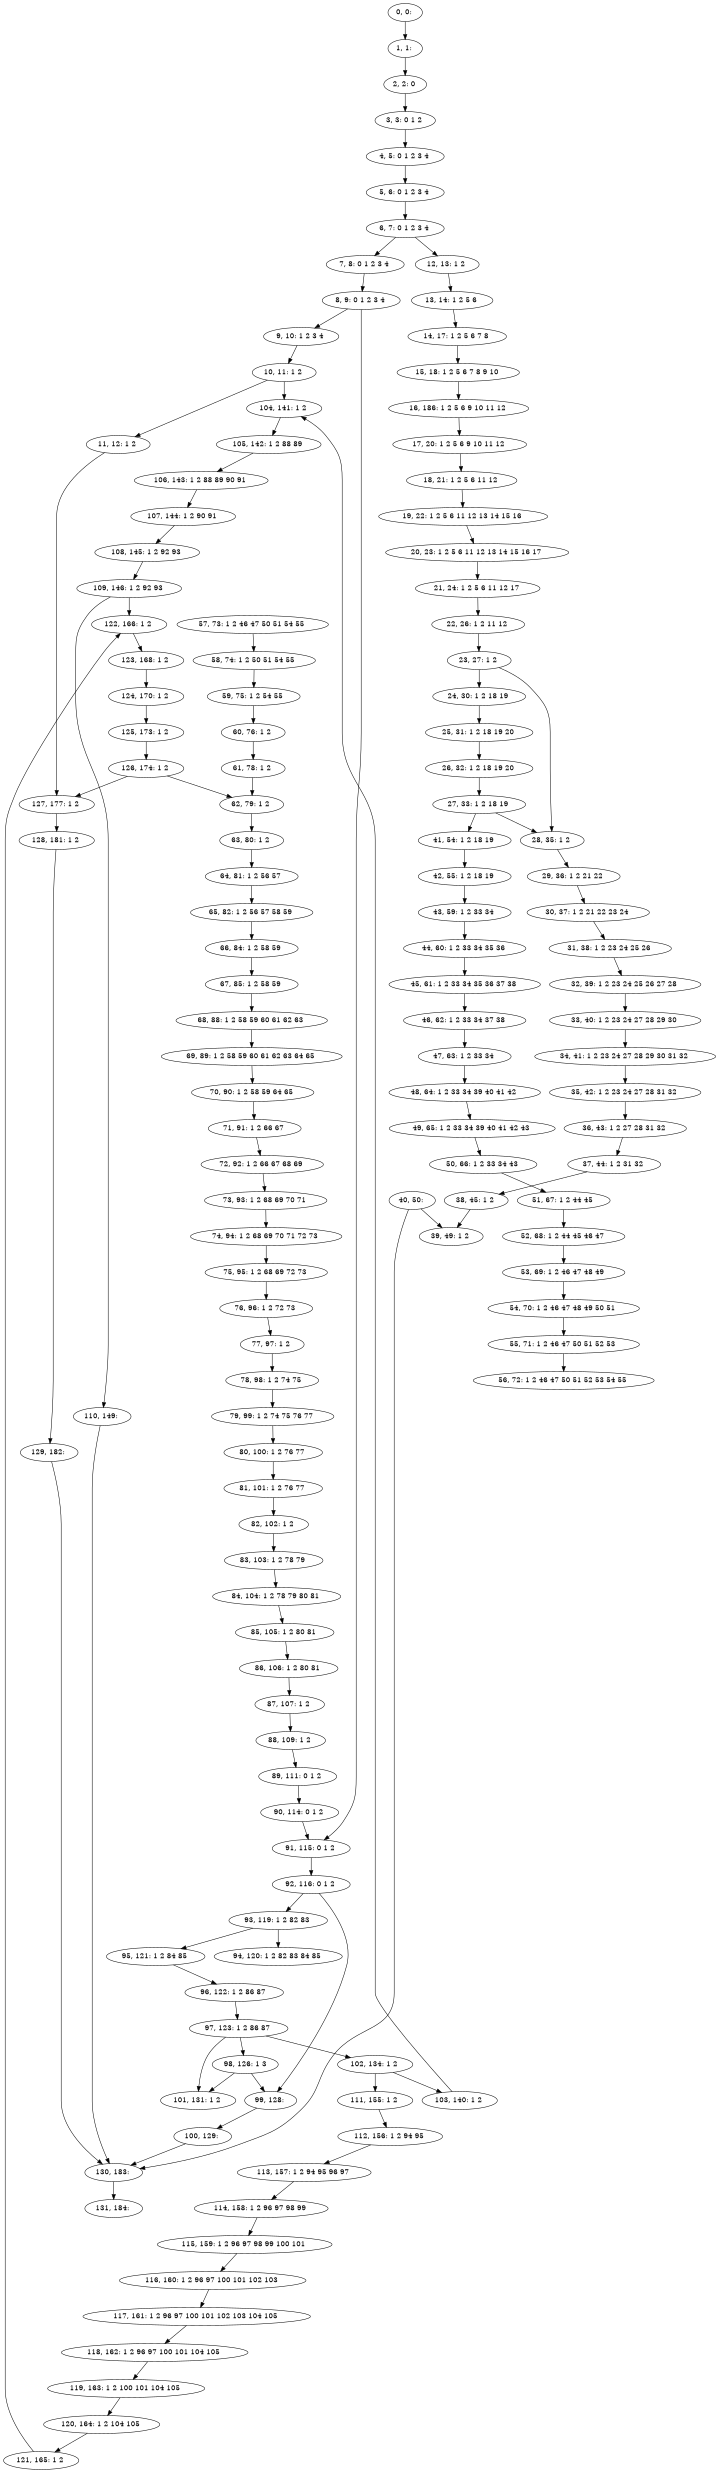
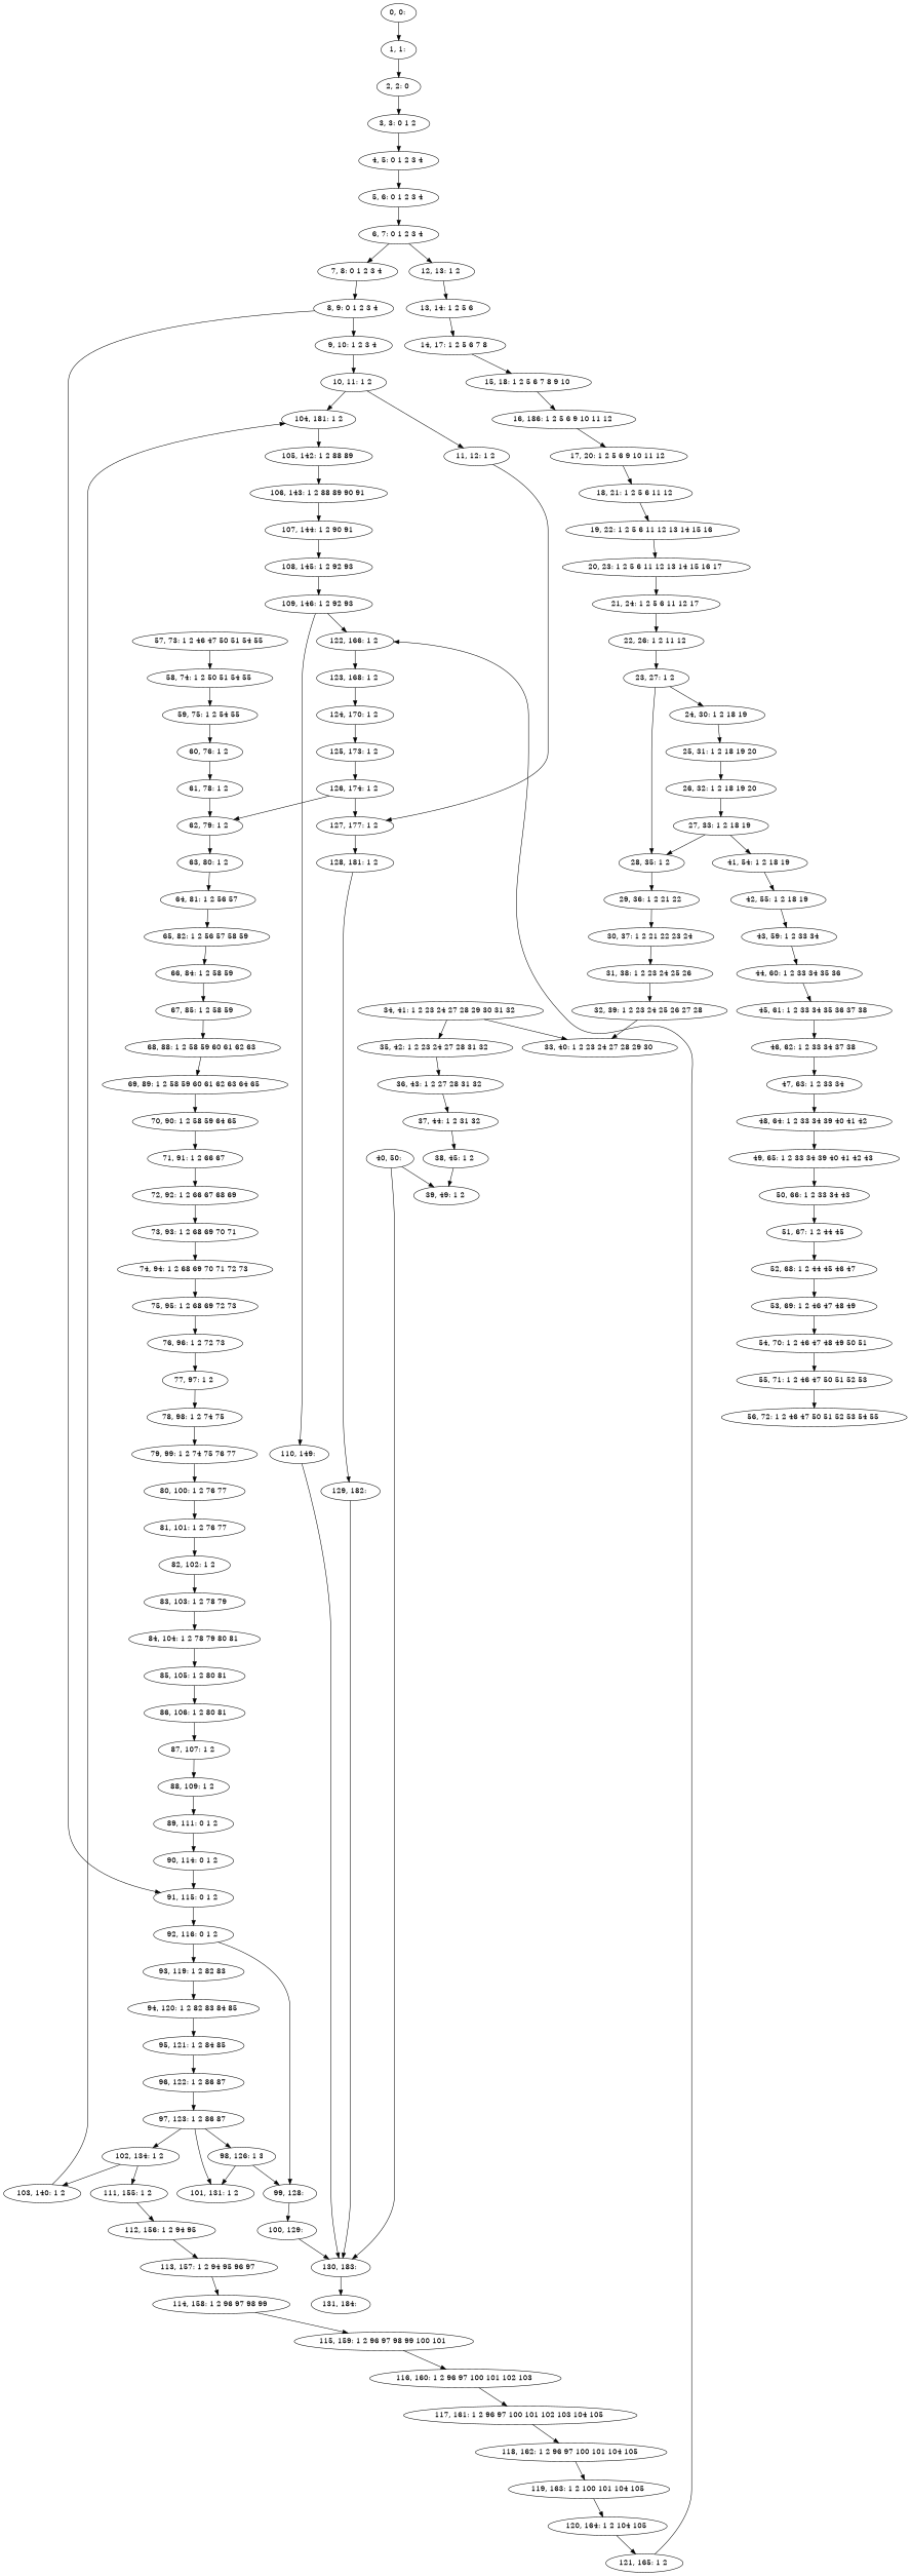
  digraph {
    n1 [label="0, 0: "]
    n2 [label="1, 1: "]
    n3 [label="2, 2: 0 "]
    n4 [label="3, 3: 0 1 2 "]
    n5 [label="4, 5: 0 1 2 3 4 "]
    n6 [label="5, 6: 0 1 2 3 4 "]
    n7 [label="6, 7: 0 1 2 3 4 "]
    n8 [label="7, 8: 0 1 2 3 4 "]
    n9 [label="12, 13: 1 2 "]
    n10 [label="8, 9: 0 1 2 3 4 "]
    n11 [label="13, 14: 1 2 5 6 "]
    n12 [label="9, 10: 1 2 3 4 "]
    n13 [label="91, 115: 0 1 2 "]
    n14 [label="10, 11: 1 2 "]
    n15 [label="92, 116: 0 1 2 "]
    n16 [label="11, 12: 1 2 "]
-   n17 [label="104, 141: 1 2 "]
+   n17 [label="104, 181: 1 2"]
    n18 [label="127, 177: 1 2 "]
    n19 [label="105, 142: 1 2 88 89 "]
    n20 [label="128, 181: 1 2 "]
    n21 [label="14, 17: 1 2 5 6 7 8 "]
    n22 [label="15, 18: 1 2 5 6 7 8 9 10 "]
    n23 [label="16, 186: 1 2 5 6 9 10 11 12 "]
    n24 [label="17, 20: 1 2 5 6 9 10 11 12 "]
    n25 [label="18, 21: 1 2 5 6 11 12 "]
    n26 [label="19, 22: 1 2 5 6 11 12 13 14 15 16 "]
    n27 [label="20, 23: 1 2 5 6 11 12 13 14 15 16 17 "]
    n28 [label="21, 24: 1 2 5 6 11 12 17 "]
    n29 [label="22, 26: 1 2 11 12 "]
    n30 [label="23, 27: 1 2 "]
    n31 [label="24, 30: 1 2 18 19 "]
    n32 [label="28, 35: 1 2 "]
    n33 [label="25, 31: 1 2 18 19 20 "]
    n34 [label="29, 36: 1 2 21 22 "]
    n35 [label="26, 32: 1 2 18 19 20 "]
    n36 [label="27, 33: 1 2 18 19 "]
    n37 [label="41, 54: 1 2 18 19 "]
    n38 [label="42, 55: 1 2 18 19 "]
    n39 [label="30, 37: 1 2 21 22 23 24 "]
    n40 [label="31, 38: 1 2 23 24 25 26 "]
    n41 [label="32, 39: 1 2 23 24 25 26 27 28 "]
    n42 [label="33, 40: 1 2 23 24 27 28 29 30 "]
    n43 [label="34, 41: 1 2 23 24 27 28 29 30 31 32 "]
    n44 [label="35, 42: 1 2 23 24 27 28 31 32 "]
    n45 [label="36, 43: 1 2 27 28 31 32 "]
    n46 [label="37, 44: 1 2 31 32 "]
    n47 [label="38, 45: 1 2 "]
    n48 [label="39, 49: 1 2 "]
    n49 [label="40, 50: "]
    n50 [label="130, 183: "]
    n51 [label="131, 184: "]
    n52 [label="43, 59: 1 2 33 34 "]
    n53 [label="44, 60: 1 2 33 34 35 36 "]
    n54 [label="45, 61: 1 2 33 34 35 36 37 38 "]
    n55 [label="46, 62: 1 2 33 34 37 38 "]
    n56 [label="47, 63: 1 2 33 34 "]
    n57 [label="48, 64: 1 2 33 34 39 40 41 42 "]
    n58 [label="49, 65: 1 2 33 34 39 40 41 42 43 "]
    n59 [label="50, 66: 1 2 33 34 43 "]
    n60 [label="51, 67: 1 2 44 45 "]
    n61 [label="52, 68: 1 2 44 45 46 47 "]
    n62 [label="53, 69: 1 2 46 47 48 49 "]
    n63 [label="54, 70: 1 2 46 47 48 49 50 51 "]
    n64 [label="55, 71: 1 2 46 47 50 51 52 53 "]
    n65 [label="56, 72: 1 2 46 47 50 51 52 53 54 55 "]
    n66 [label="57, 73: 1 2 46 47 50 51 54 55 "]
    n67 [label="58, 74: 1 2 50 51 54 55 "]
    n68 [label="59, 75: 1 2 54 55 "]
    n69 [label="60, 76: 1 2 "]
    n70 [label="61, 78: 1 2 "]
    n71 [label="62, 79: 1 2 "]
    n72 [label="63, 80: 1 2 "]
    n73 [label="64, 81: 1 2 56 57 "]
    n74 [label="65, 82: 1 2 56 57 58 59 "]
    n75 [label="66, 84: 1 2 58 59 "]
    n76 [label="67, 85: 1 2 58 59 "]
    n77 [label="68, 88: 1 2 58 59 60 61 62 63 "]
    n78 [label="69, 89: 1 2 58 59 60 61 62 63 64 65 "]
    n79 [label="70, 90: 1 2 58 59 64 65 "]
    n80 [label="71, 91: 1 2 66 67 "]
    n81 [label="72, 92: 1 2 66 67 68 69 "]
    n82 [label="73, 93: 1 2 68 69 70 71 "]
    n83 [label="74, 94: 1 2 68 69 70 71 72 73 "]
    n84 [label="75, 95: 1 2 68 69 72 73 "]
    n85 [label="76, 96: 1 2 72 73 "]
    n86 [label="77, 97: 1 2 "]
    n87 [label="78, 98: 1 2 74 75 "]
    n88 [label="79, 99: 1 2 74 75 76 77 "]
    n89 [label="80, 100: 1 2 76 77 "]
    n90 [label="81, 101: 1 2 76 77 "]
    n91 [label="82, 102: 1 2 "]
    n92 [label="83, 103: 1 2 78 79 "]
    n93 [label="84, 104: 1 2 78 79 80 81 "]
    n94 [label="85, 105: 1 2 80 81 "]
    n95 [label="86, 106: 1 2 80 81 "]
    n96 [label="87, 107: 1 2 "]
    n97 [label="88, 109: 1 2 "]
    n98 [label="89, 111: 0 1 2 "]
    n99 [label="90, 114: 0 1 2 "]
    n100 [label="93, 119: 1 2 82 83 "]
    n101 [label="99, 128: "]
    n102 [label="94, 120: 1 2 82 83 84 85 "]
    n103 [label="100, 129: "]
    n104 [label="95, 121: 1 2 84 85 "]
    n105 [label="96, 122: 1 2 86 87 "]
    n106 [label="97, 123: 1 2 86 87 "]
    n107 [label="98, 126: 1 3"]
    n108 [label="101, 131: 1 2 "]
    n109 [label="102, 134: 1 2 "]
    n110 [label="103, 140: 1 2 "]
    n111 [label="111, 155: 1 2 "]
    n112 [label="112, 156: 1 2 94 95 "]
    n113 [label="106, 143: 1 2 88 89 90 91 "]
    n114 [label="107, 144: 1 2 90 91 "]
    n115 [label="108, 145: 1 2 92 93 "]
    n116 [label="109, 146: 1 2 92 93 "]
    n117 [label="110, 149: "]
    n118 [label="122, 166: 1 2 "]
    n119 [label="123, 168: 1 2 "]
    n120 [label="113, 157: 1 2 94 95 96 97 "]
    n121 [label="114, 158: 1 2 96 97 98 99 "]
    n122 [label="115, 159: 1 2 96 97 98 99 100 101 "]
    n123 [label="116, 160: 1 2 96 97 100 101 102 103 "]
    n124 [label="117, 161: 1 2 96 97 100 101 102 103 104 105 "]
    n125 [label="118, 162: 1 2 96 97 100 101 104 105 "]
    n126 [label="119, 163: 1 2 100 101 104 105 "]
    n127 [label="120, 164: 1 2 104 105 "]
    n128 [label="121, 165: 1 2 "]
    n129 [label="124, 170: 1 2 "]
    n130 [label="125, 173: 1 2 "]
    n131 [label="126, 174: 1 2 "]
    n132 [label="129, 182: "]
    n1 -> n2
    n2 -> n3
    n3 -> n4
    n4 -> n5
    n5 -> n6
    n6 -> n7
    n7 -> n8
    n7 -> n9
    n8 -> n10
    n9 -> n11
    n10 -> n12
    n10 -> n13
    n11 -> n21
    n12 -> n14
    n13 -> n15
    n14 -> n16
    n14 -> n17
    n15 -> n100
    n15 -> n101
    n16 -> n18
    n17 -> n19
    n18 -> n20
    n19 -> n113
    n20 -> n132
    n21 -> n22
    n22 -> n23
    n23 -> n24
    n24 -> n25
    n25 -> n26
    n26 -> n27
    n27 -> n28
    n28 -> n29
    n29 -> n30
    n30 -> n31
    n30 -> n32
    n31 -> n33
    n32 -> n34
    n33 -> n35
    n34 -> n39
    n35 -> n36
    n36 -> n32
    n36 -> n37
    n37 -> n38
    n38 -> n52
    n39 -> n40
    n40 -> n41
    n41 -> n42
-   n42 -> n43
+   n43 -> n42
    n43 -> n44
    n44 -> n45
    n45 -> n46
    n46 -> n47
    n47 -> n48
    n49 -> n48
    n49 -> n50
    n50 -> n51
    n52 -> n53
    n53 -> n54
    n54 -> n55
    n55 -> n56
    n56 -> n57
    n57 -> n58
    n58 -> n59
    n59 -> n60
    n60 -> n61
    n61 -> n62
    n62 -> n63
    n63 -> n64
    n64 -> n65
    n66 -> n67
    n67 -> n68
    n68 -> n69
    n69 -> n70
    n70 -> n71
    n71 -> n72
    n72 -> n73
    n73 -> n74
    n74 -> n75
    n75 -> n76
    n76 -> n77
    n77 -> n78
    n78 -> n79
    n79 -> n80
    n80 -> n81
    n81 -> n82
    n82 -> n83
    n83 -> n84
    n84 -> n85
    n85 -> n86
    n86 -> n87
    n87 -> n88
    n88 -> n89
    n89 -> n90
    n90 -> n91
    n91 -> n92
    n92 -> n93
    n93 -> n94
    n94 -> n95
    n95 -> n96
    n96 -> n97
    n97 -> n98
    n98 -> n99
    n99 -> n13
    n100 -> n102
    n101 -> n103
-   n100 -> n104
+   n102 -> n104
    n103 -> n50
    n104 -> n105
    n105 -> n106
    n106 -> n107
    n106 -> n108
    n106 -> n109
    n107 -> n101
    n107 -> n108
    n109 -> n110
    n109 -> n111
    n110 -> n17
    n111 -> n112
    n112 -> n120
    n113 -> n114
    n114 -> n115
    n115 -> n116
    n116 -> n117
    n116 -> n118
    n117 -> n50
    n118 -> n119
    n119 -> n129
    n120 -> n121
    n121 -> n122
    n122 -> n123
    n123 -> n124
    n124 -> n125
    n125 -> n126
    n126 -> n127
    n127 -> n128
    n128 -> n118
    n129 -> n130
    n130 -> n131
    n131 -> n18
    n131 -> n71
    n132 -> n50
  }
